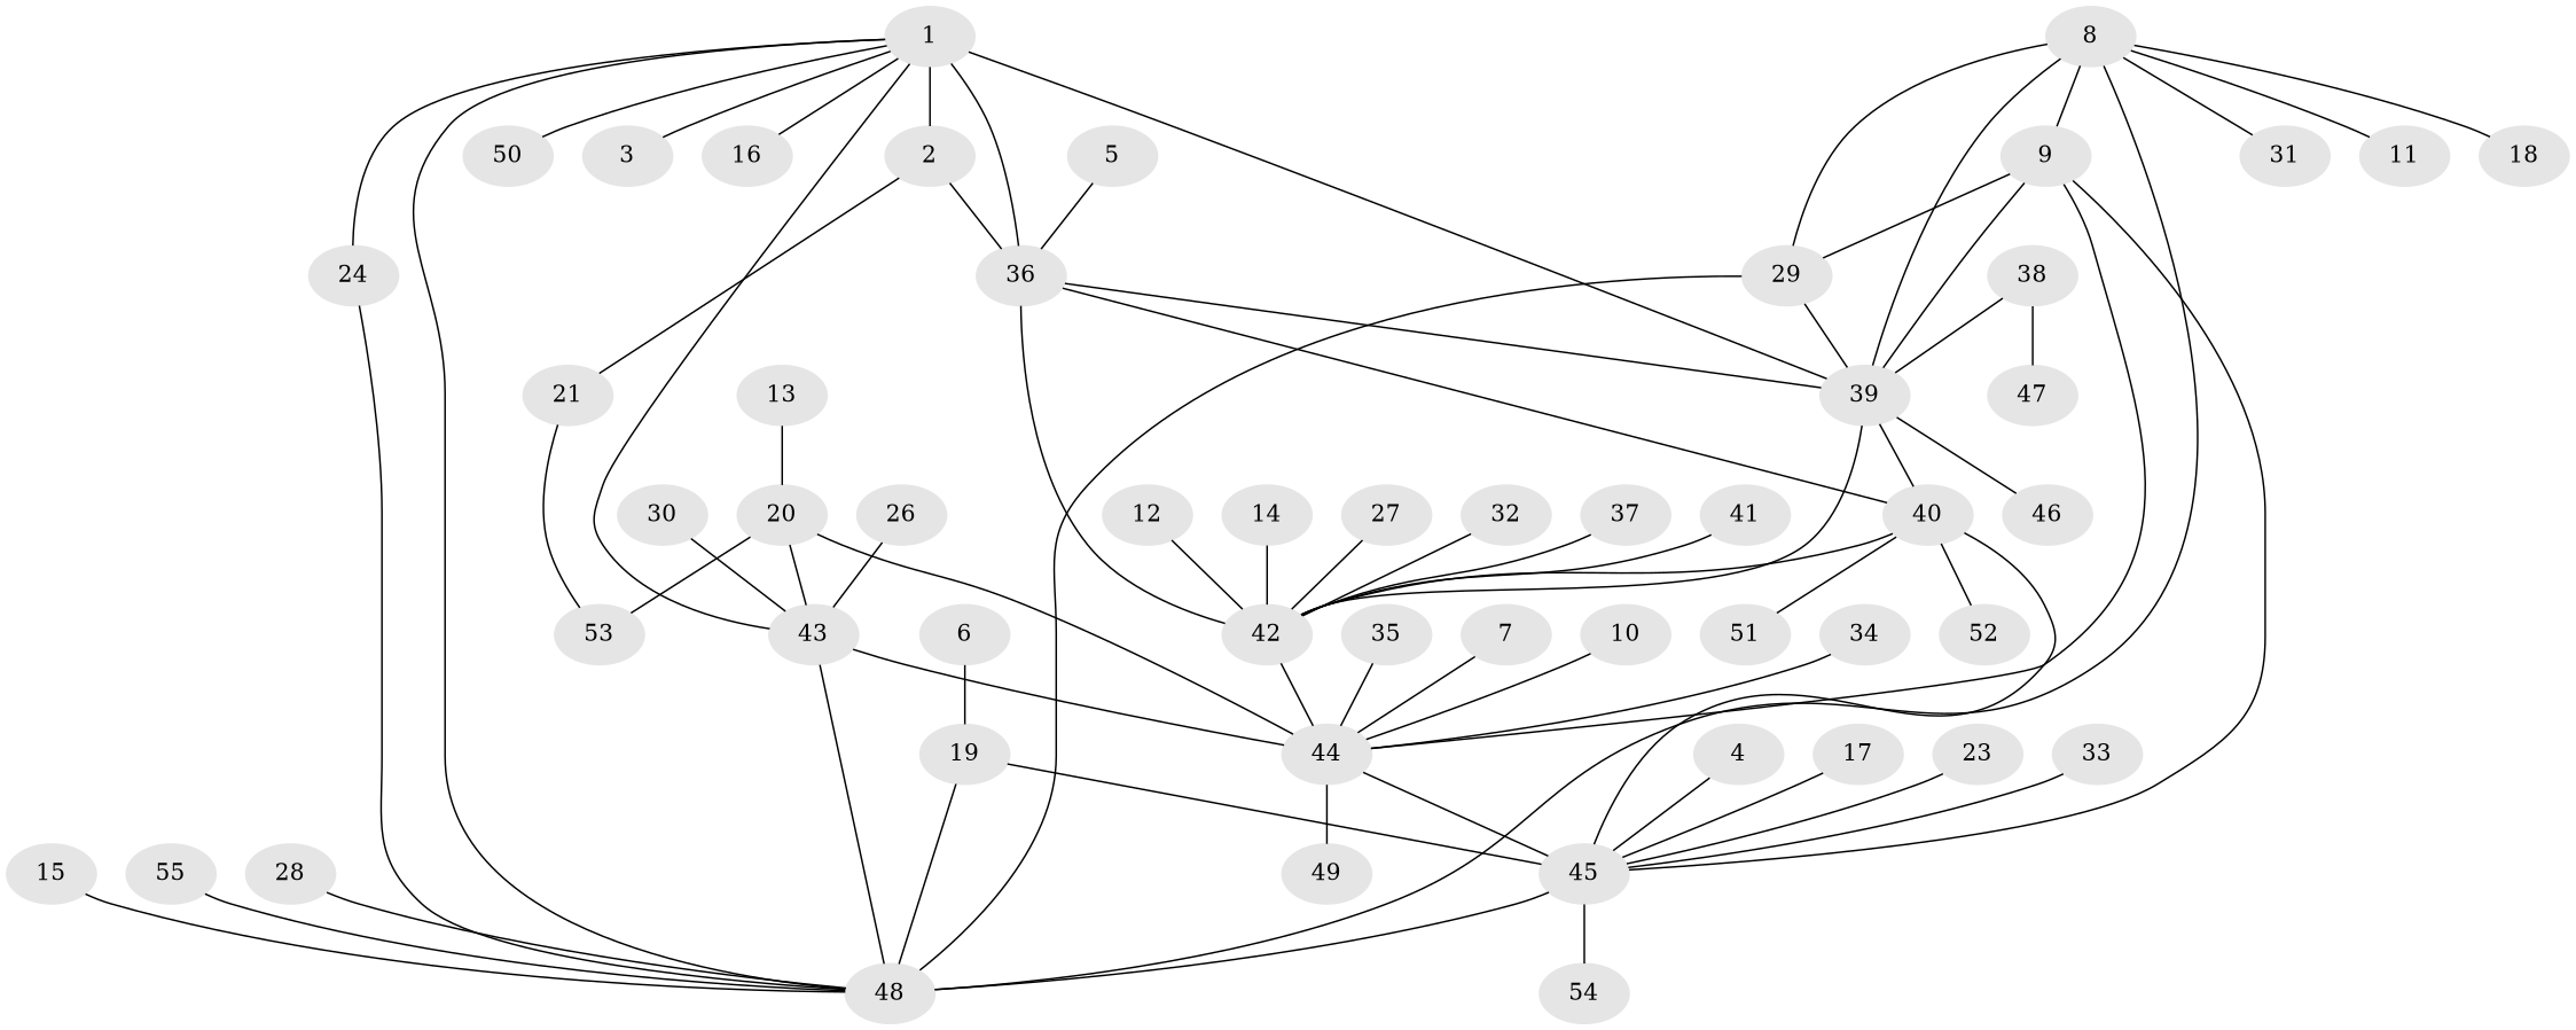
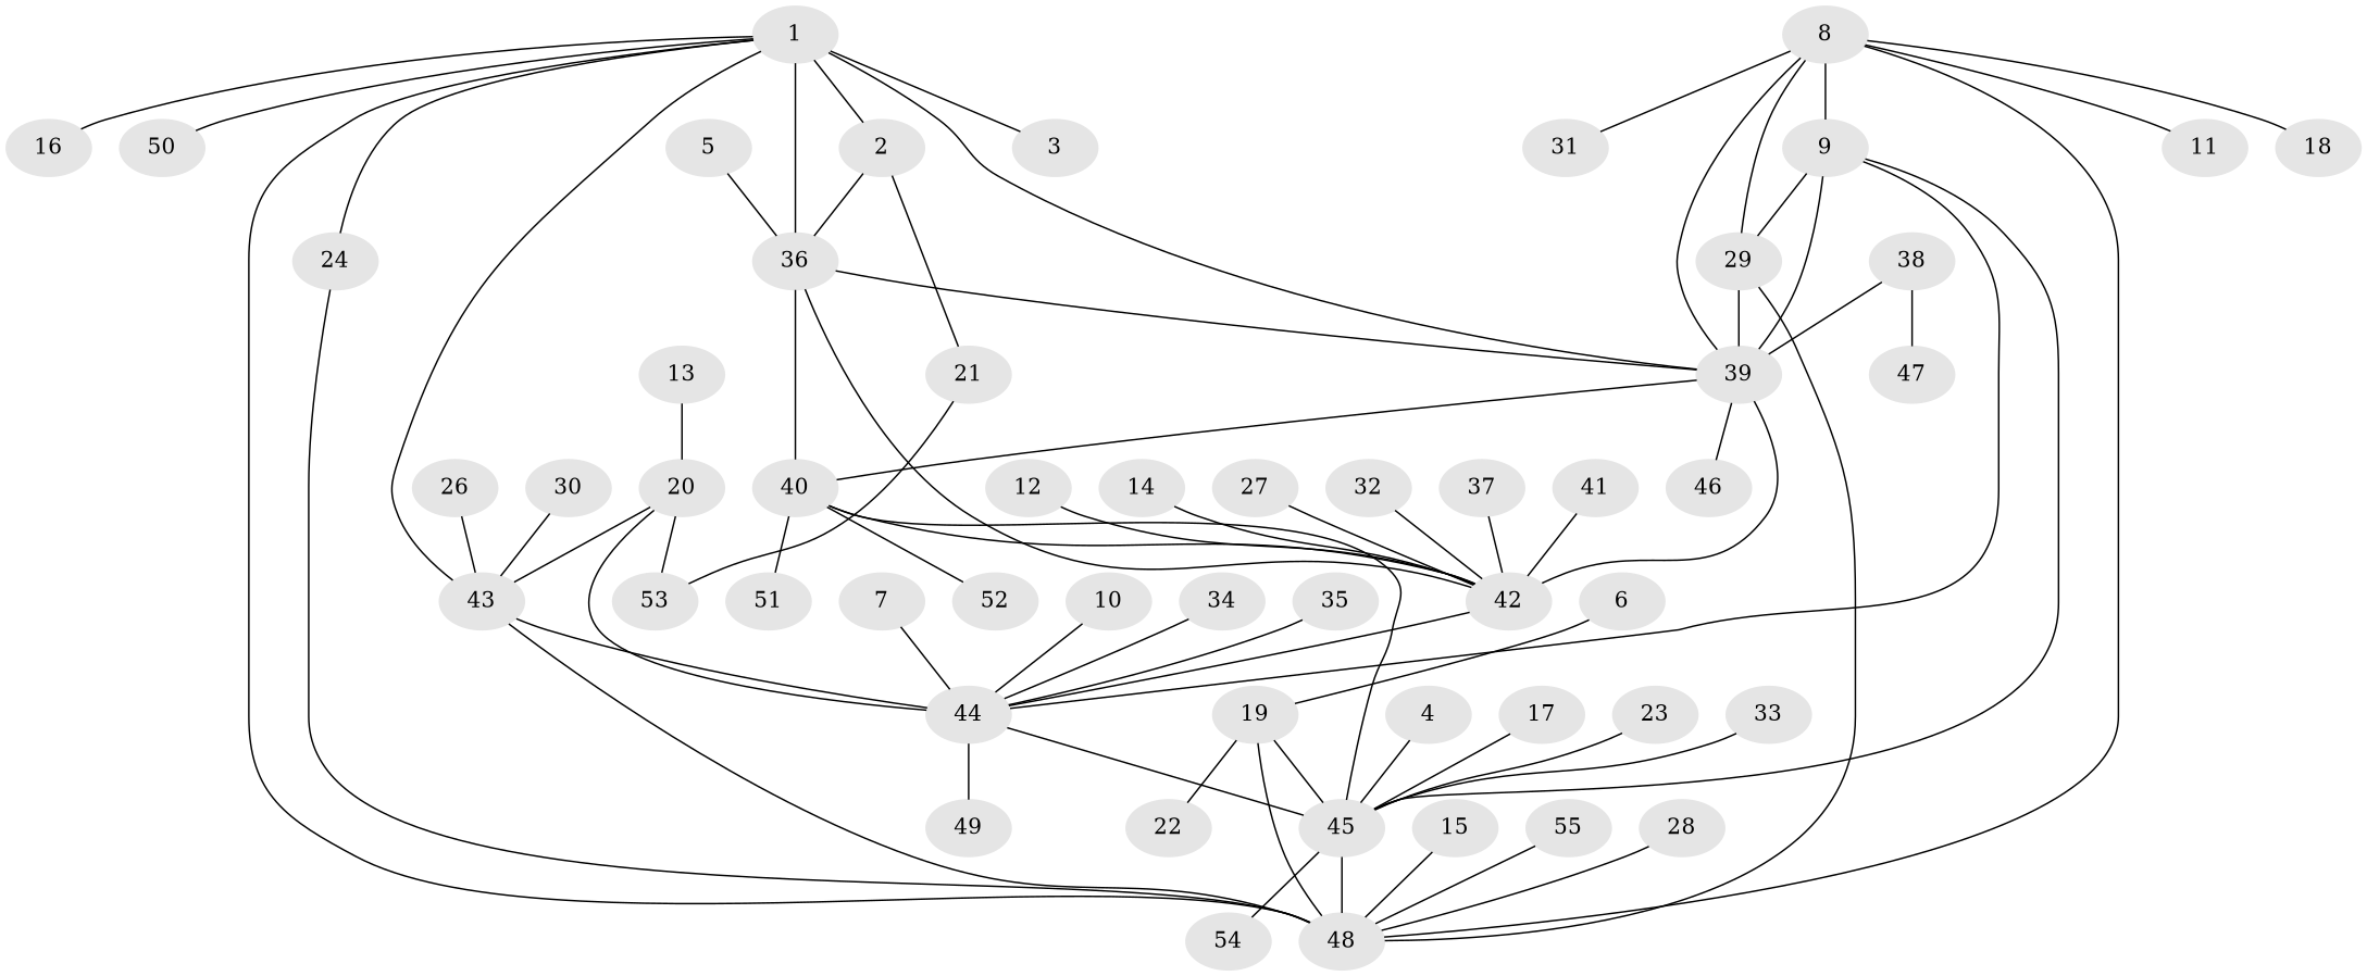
  graph {
    node [color=gray90 style=filled]
    edge [weight=1.0]
    1
    2
    3
    16
    24
    36
    39
    43
    48
    50
    21
    42
    40
    46
    44
    20
    53
    4
    45
    54
    5
    6
    19
+   22
    7
    49
    8
    9
    11
    18
    29
    31
    10
    12
    13
    14
    15
    17
    23
    n40 [label=55]
    26
    27
    28
    30
    32
    33
    34
    35
    51
    52
    37
    38
    47
    41
    1 -- 2 [weight=3.0]
    1 -- 3
    1 -- 16
    1 -- 24
    1 -- 36 [weight=4.0]
    1 -- 39
    1 -- 43
    1 -- 48
    1 -- 50
    2 -- 36
    2 -- 21
    24 -- 48
    36 -- 39
    36 -- 42 [weight=2.0]
    36 -- 40
    39 -- 42 [weight=3.0]
    39 -- 40
    39 -- 46
    43 -- 48
    43 -- 44 [weight=2.0]
    21 -- 53
    42 -- 44
    40 -- 42 [weight=2.0]
    40 -- 45
    40 -- 51
    40 -- 52
    44 -- 45 [weight=2.0]
    44 -- 49
    20 -- 43 [weight=2.0]
    20 -- 44 [weight=4.0]
    20 -- 53
    4 -- 45
    45 -- 48 [weight=3.0]
    45 -- 54
    5 -- 36
    6 -- 19
    19 -- 48
    19 -- 45 [weight=3.0]
+   19 -- 22
    7 -- 44
    8 -- 39
    8 -- 48
    8 -- 9 [weight=2.0]
    8 -- 11
    8 -- 18
    8 -- 29
    8 -- 31
    9 -- 39 [weight=2.0]
    9 -- 44
    9 -- 45
    9 -- 29 [weight=2.0]
    29 -- 39
    29 -- 48
    10 -- 44
    12 -- 42
    13 -- 20
    14 -- 42
    15 -- 48
    17 -- 45
    23 -- 45
    n40 -- 48
    26 -- 43
    27 -- 42
    28 -- 48
    30 -- 43
    32 -- 42
    33 -- 45
    34 -- 44
    35 -- 44
    37 -- 42
    38 -- 39
    38 -- 47
    41 -- 42
  }
